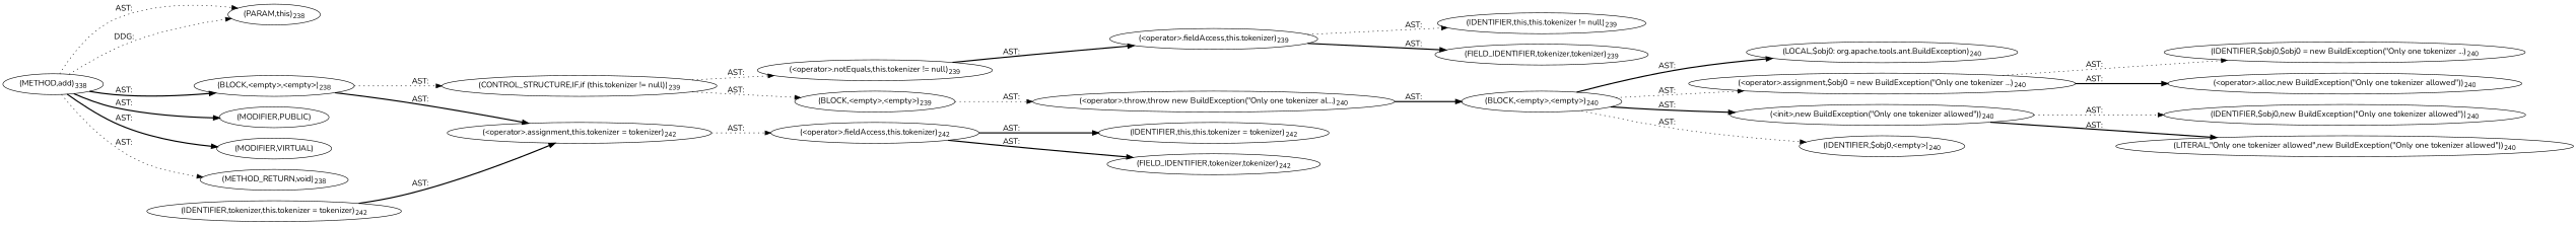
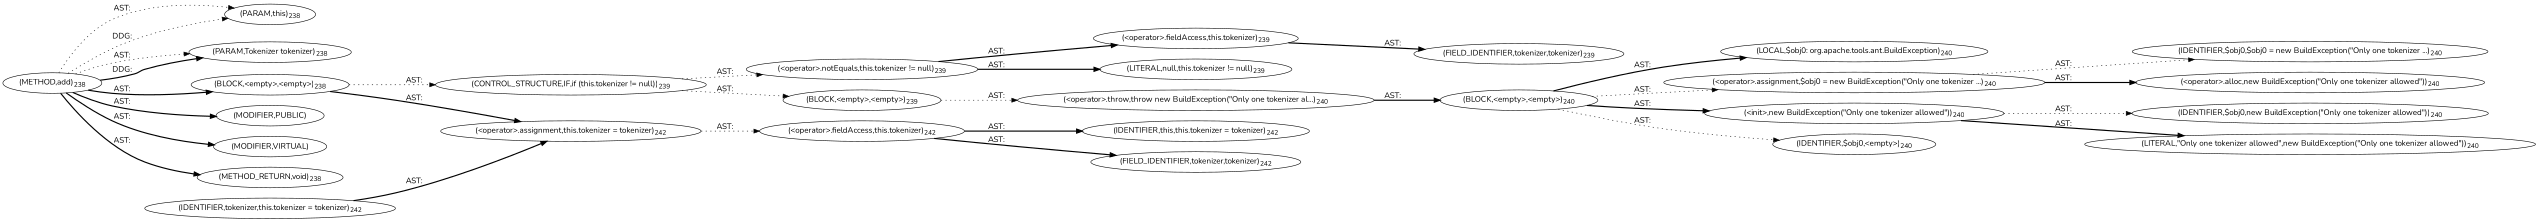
  digraph {
    fontname=Nunito
    rankdir=LR
    node [fontname=Nunito]
    edge [fontname=Nunito style=bold]
-   n1 [label=<(METHOD,add)<SUB>338</SUB>>]
+   n1 [label=<(METHOD,add)<SUB>238</SUB>>]
    n2 [label=<(PARAM,this)<SUB>238</SUB>>]
+   n3 [label=<(PARAM,Tokenizer tokenizer)<SUB>238</SUB>>]
    n4 [label=<(BLOCK,&lt;empty&gt;,&lt;empty&gt;)<SUB>238</SUB>>]
    n5 [label=<(MODIFIER,PUBLIC)>]
    n6 [label=<(MODIFIER,VIRTUAL)>]
    n7 [label=<(METHOD_RETURN,void)<SUB>238</SUB>>]
    n8 [label=<(CONTROL_STRUCTURE,IF,if (this.tokenizer != null))<SUB>239</SUB>>]
    n9 [label=<(&lt;operator&gt;.assignment,this.tokenizer = tokenizer)<SUB>242</SUB>>]
    n10 [label=<(&lt;operator&gt;.notEquals,this.tokenizer != null)<SUB>239</SUB>>]
    n11 [label=<(BLOCK,&lt;empty&gt;,&lt;empty&gt;)<SUB>239</SUB>>]
    n12 [label=<(&lt;operator&gt;.fieldAccess,this.tokenizer)<SUB>242</SUB>>]
    n13 [label=<(&lt;operator&gt;.fieldAccess,this.tokenizer)<SUB>239</SUB>>]
+   n14 [label=<(LITERAL,null,this.tokenizer != null)<SUB>239</SUB>>]
    n15 [label=<(&lt;operator&gt;.throw,throw new BuildException(&quot;Only one tokenizer al...)<SUB>240</SUB>>]
-   n16 [label=<(IDENTIFIER,this,this.tokenizer != null)<SUB>239</SUB>>]
    n17 [label=<(FIELD_IDENTIFIER,tokenizer,tokenizer)<SUB>239</SUB>>]
    n18 [label=<(BLOCK,&lt;empty&gt;,&lt;empty&gt;)<SUB>240</SUB>>]
    n19 [label=<(LOCAL,$obj0: org.apache.tools.ant.BuildException)<SUB>240</SUB>>]
    n20 [label=<(&lt;operator&gt;.assignment,$obj0 = new BuildException(&quot;Only one tokenizer ...)<SUB>240</SUB>>]
    n21 [label=<(&lt;init&gt;,new BuildException(&quot;Only one tokenizer allowed&quot;))<SUB>240</SUB>>]
    n22 [label=<(IDENTIFIER,$obj0,&lt;empty&gt;)<SUB>240</SUB>>]
    n23 [label=<(IDENTIFIER,$obj0,$obj0 = new BuildException(&quot;Only one tokenizer ...)<SUB>240</SUB>>]
    n24 [label=<(&lt;operator&gt;.alloc,new BuildException(&quot;Only one tokenizer allowed&quot;))<SUB>240</SUB>>]
    n25 [label=<(IDENTIFIER,$obj0,new BuildException(&quot;Only one tokenizer allowed&quot;))<SUB>240</SUB>>]
    n26 [label=<(LITERAL,&quot;Only one tokenizer allowed&quot;,new BuildException(&quot;Only one tokenizer allowed&quot;))<SUB>240</SUB>>]
    n27 [label=<(IDENTIFIER,this,this.tokenizer = tokenizer)<SUB>242</SUB>>]
    n28 [label=<(FIELD_IDENTIFIER,tokenizer,tokenizer)<SUB>242</SUB>>]
    n29 [label=<(IDENTIFIER,tokenizer,this.tokenizer = tokenizer)<SUB>242</SUB>>]
    n1 -> n2 [label="AST: " style=dotted]
    n1 -> n2 [label="DDG: " style=dotted]
+   n1 -> n3 [label="AST: " style=dotted]
+   n1 -> n3 [label="DDG: "]
    n1 -> n4 [label="AST: "]
    n1 -> n5 [label="AST: "]
    n1 -> n6 [label="AST: "]
-   n1 -> n7 [label="AST: " style=dotted]
+   n1 -> n7 [label="AST: "]
    n4 -> n8 [label="AST: " style=dotted]
    n4 -> n9 [label="AST: "]
    n8 -> n10 [label="AST: " style=dotted]
    n8 -> n11 [label="AST: " style=dotted]
    n9 -> n12 [label="AST: " style=dotted]
    n10 -> n13 [label="AST: "]
+   n10 -> n14 [label="AST: "]
    n11 -> n15 [label="AST: " style=dotted]
    n12 -> n27 [label="AST: "]
    n12 -> n28 [label="AST: "]
-   n13 -> n16 [label="AST: " style=dotted]
    n13 -> n17 [label="AST: "]
    n15 -> n18 [label="AST: "]
    n18 -> n19 [label="AST: "]
    n18 -> n20 [label="AST: " style=dotted]
    n18 -> n21 [label="AST: "]
    n18 -> n22 [label="AST: " style=dotted]
    n20 -> n23 [label="AST: " style=dotted]
    n20 -> n24 [label="AST: "]
    n21 -> n25 [label="AST: " style=dotted]
    n21 -> n26 [label="AST: "]
    n29 -> n9 [label="AST: "]
  }
